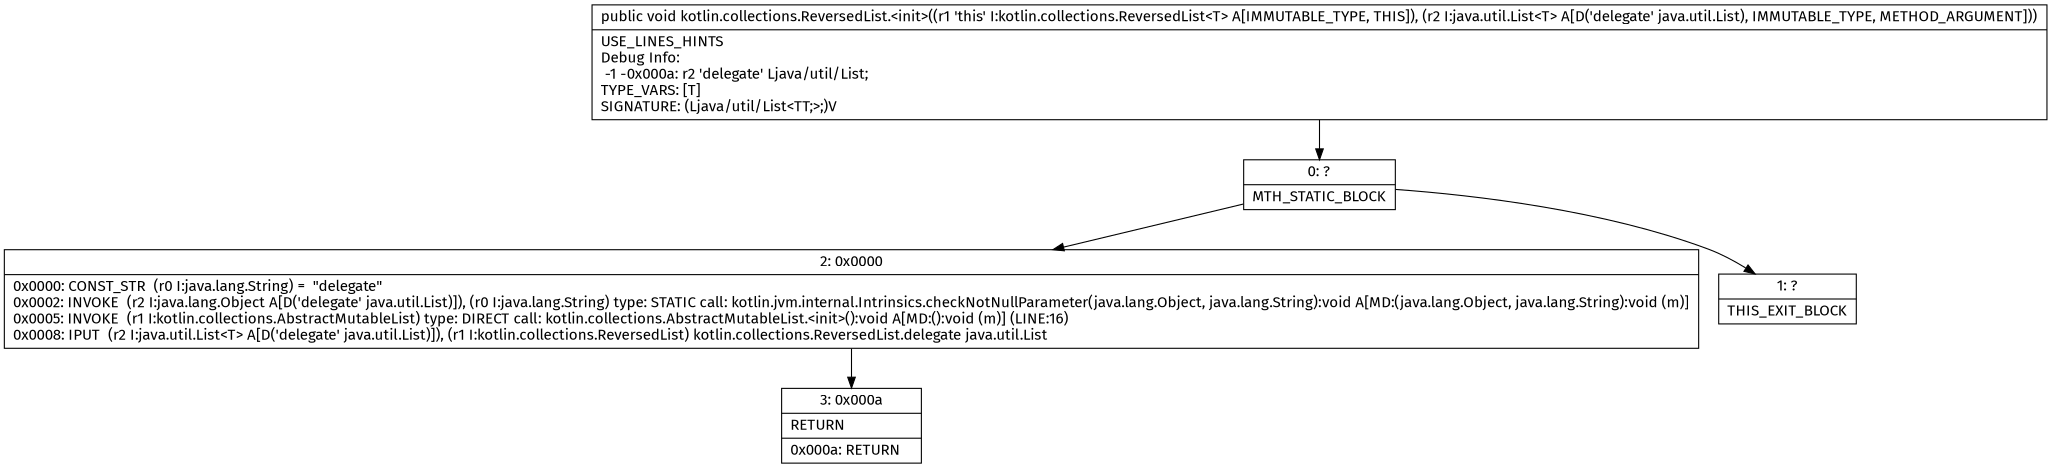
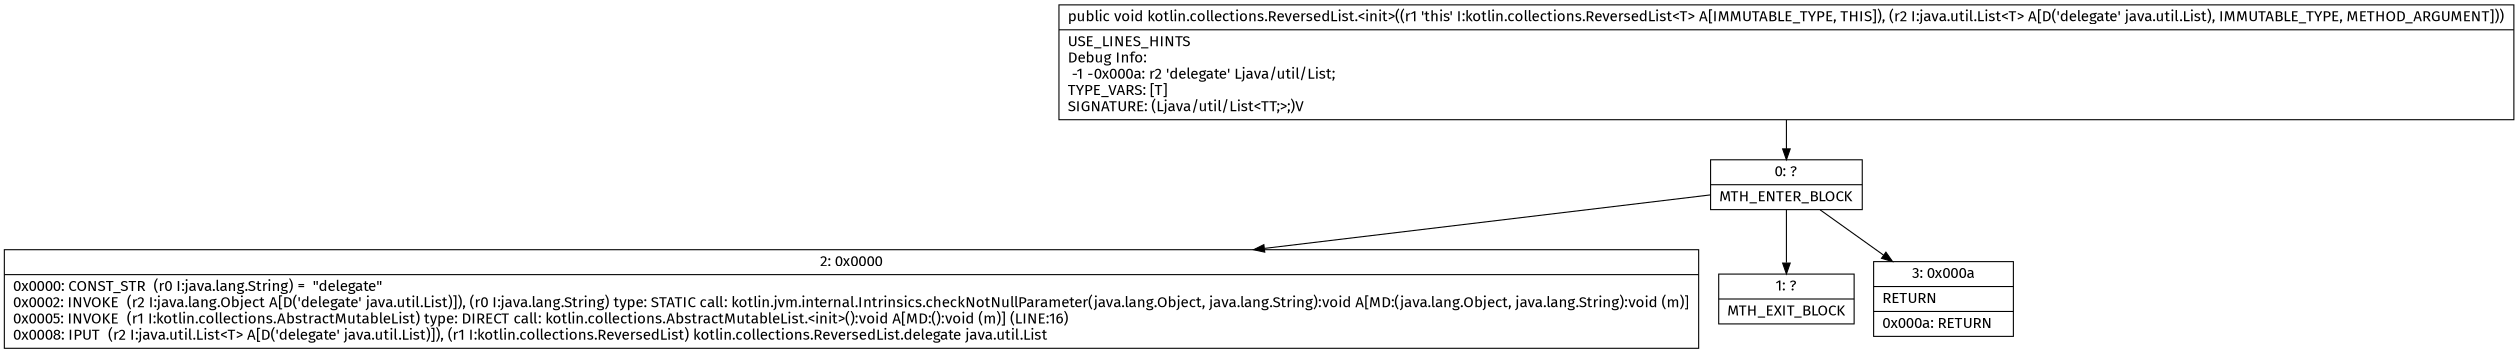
  digraph {
    fontname="Fira Sans"
    node [fontname="Fira Sans" shape=record]
    edge [fontname="Fira Sans"]
-   n1 [label="{0\:\ ?|MTH_STATIC_BLOCK\l}"]
+   n1 [label="{0\:\ ?|MTH_ENTER_BLOCK\l}"]
    n2 [label="{2\:\ 0x0000|0x0000: CONST_STR  (r0 I:java.lang.String) =  \"delegate\" \l0x0002: INVOKE  (r2 I:java.lang.Object A[D('delegate' java.util.List)]), (r0 I:java.lang.String) type: STATIC call: kotlin.jvm.internal.Intrinsics.checkNotNullParameter(java.lang.Object, java.lang.String):void A[MD:(java.lang.Object, java.lang.String):void (m)]\l0x0005: INVOKE  (r1 I:kotlin.collections.AbstractMutableList) type: DIRECT call: kotlin.collections.AbstractMutableList.\<init\>():void A[MD:():void (m)] (LINE:16)\l0x0008: IPUT  (r2 I:java.util.List\<T\> A[D('delegate' java.util.List)]), (r1 I:kotlin.collections.ReversedList) kotlin.collections.ReversedList.delegate java.util.List \l}"]
-   n3 [label="{1\:\ ?|THIS_EXIT_BLOCK\l}"]
+   n3 [label="{1\:\ ?|MTH_EXIT_BLOCK\l}"]
    n4 [label="{3\:\ 0x000a|RETURN\l|0x000a: RETURN   \l}"]
    n5 [label="{public void kotlin.collections.ReversedList.\<init\>((r1 'this' I:kotlin.collections.ReversedList\<T\> A[IMMUTABLE_TYPE, THIS]), (r2 I:java.util.List\<T\> A[D('delegate' java.util.List), IMMUTABLE_TYPE, METHOD_ARGUMENT]))  | USE_LINES_HINTS\lDebug Info:\l  \-1 \-0x000a: r2 'delegate' Ljava\/util\/List;\lTYPE_VARS: [T]\lSIGNATURE: (Ljava\/util\/List\<TT;\>;)V\l}"]
    n1 -> n2
    n1 -> n3
-   n2 -> n4
+   n1 -> n4
    n5 -> n1
  }
